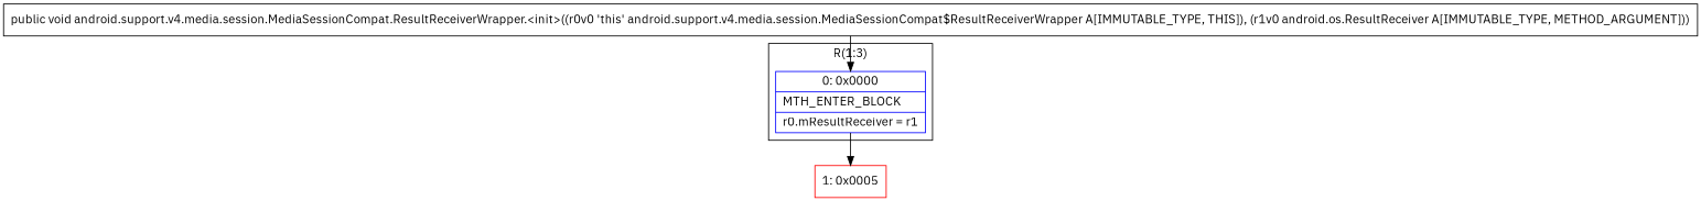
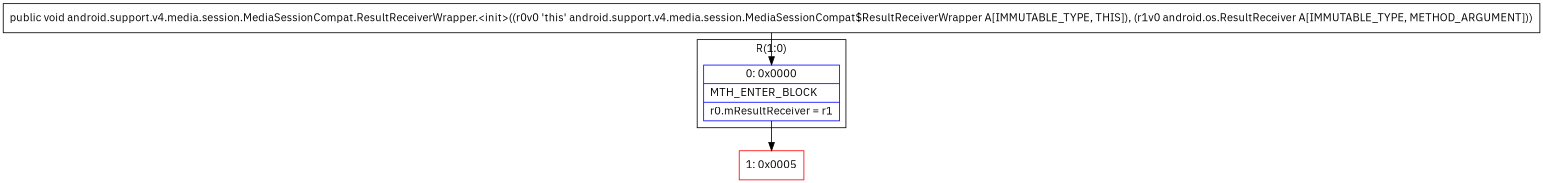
  digraph {
    fontname="IBM Plex Sans"
    node [shape=record fontname="IBM Plex Sans"]
    edge [fontname="IBM Plex Sans"]
    n1 [color=blue label="{0\:\ 0x0000|MTH_ENTER_BLOCK\l|r0.mResultReceiver = r1\l}"]
    n2 [color=red label="{1\:\ 0x0005}"]
    n3 [label="{public void android.support.v4.media.session.MediaSessionCompat.ResultReceiverWrapper.\<init\>((r0v0 'this' android.support.v4.media.session.MediaSessionCompat$ResultReceiverWrapper A[IMMUTABLE_TYPE, THIS]), (r1v0 android.os.ResultReceiver A[IMMUTABLE_TYPE, METHOD_ARGUMENT])) }"]
    subgraph cluster_1 {
-     label="R(1:3)"
+     label="R(1:0)"
      n1
    }
    n1 -> n2
    n3 -> n1
  }
